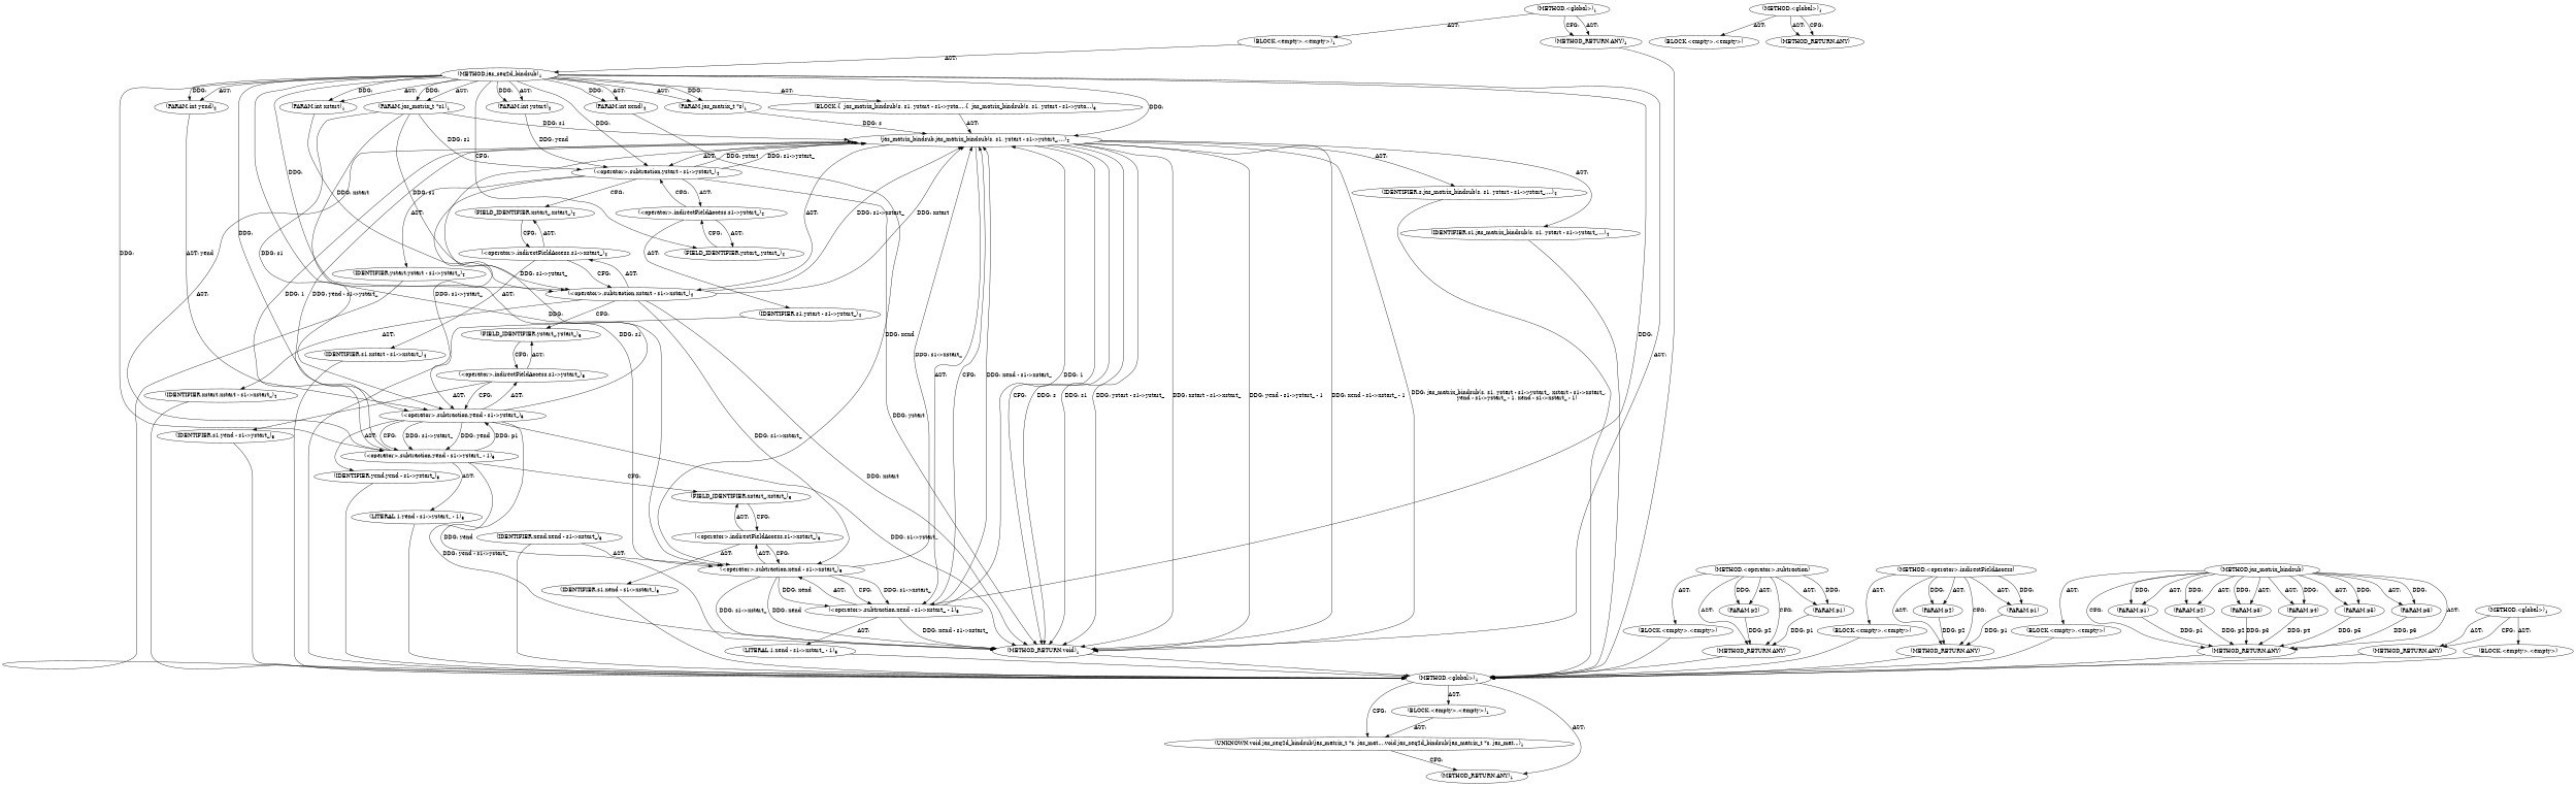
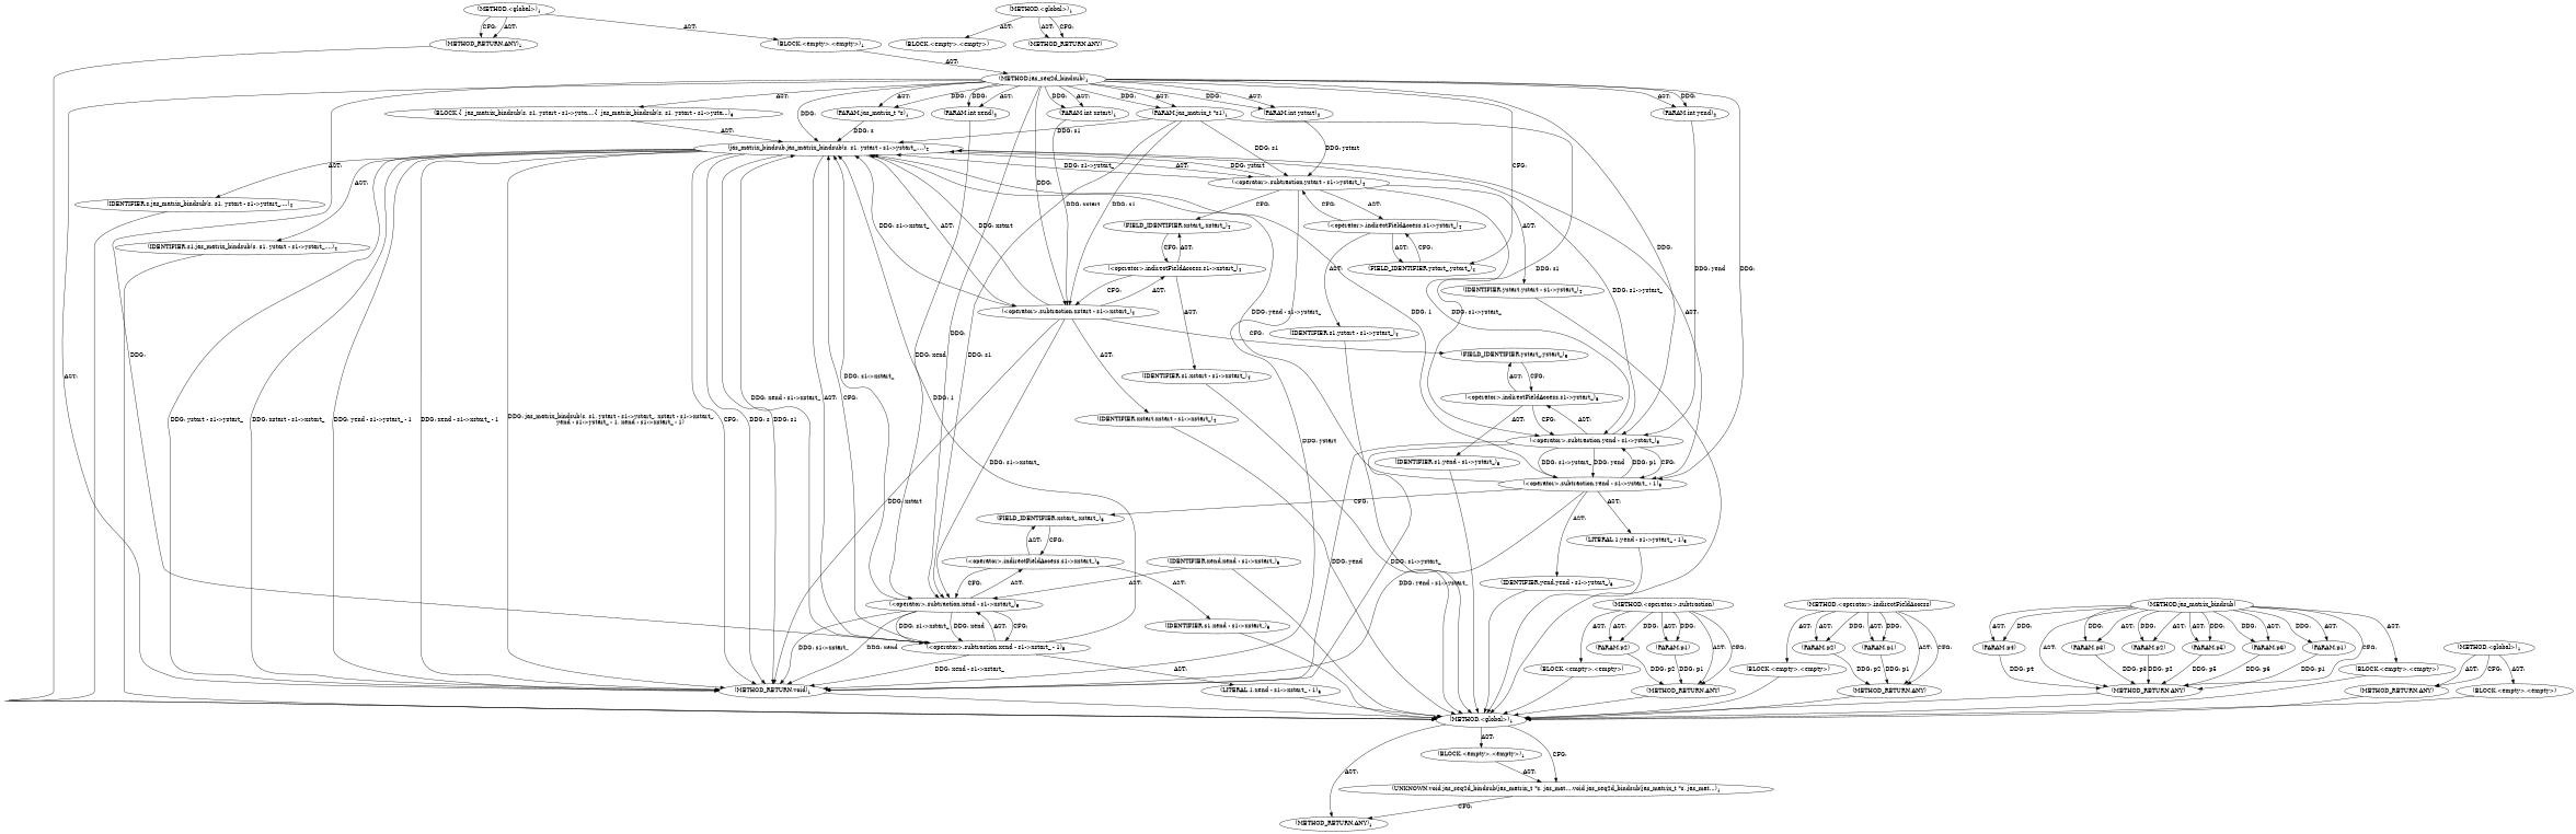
  digraph {
    n1 [label=<(METHOD,&lt;global&gt;)<SUB>1</SUB>>]
    n2 [label=<(BLOCK,&lt;empty&gt;,&lt;empty&gt;)<SUB>1</SUB>>]
    n3 [label=<(METHOD_RETURN,ANY)<SUB>1</SUB>>]
    n4 [label=<(METHOD,jas_seq2d_bindsub)<SUB>1</SUB>>]
    n5 [label=<(METHOD,&lt;global&gt;)<SUB>1</SUB>>]
    n6 [label=<(PARAM,jas_matrix_t *s)<SUB>1</SUB>>]
    n7 [label=<(PARAM,jas_matrix_t *s1)<SUB>1</SUB>>]
    n8 [label=<(PARAM,int xstart)<SUB>1</SUB>>]
    n9 [label=<(PARAM,int ystart)<SUB>2</SUB>>]
    n10 [label=<(PARAM,int xend)<SUB>2</SUB>>]
    n11 [label=<(PARAM,int yend)<SUB>2</SUB>>]
    n12 [label=<(BLOCK,{  	jas_matrix_bindsub(s, s1, ystart - s1-&gt;ysta...,{  	jas_matrix_bindsub(s, s1, ystart - s1-&gt;ysta...)<SUB>3</SUB>>]
    n13 [label=<(jas_matrix_bindsub,jas_matrix_bindsub(s, s1, ystart - s1-&gt;ystart_,...)<SUB>4</SUB>>]
    n14 [label=<(&lt;operator&gt;.subtraction,ystart - s1-&gt;ystart_)<SUB>4</SUB>>]
    n15 [label=<(FIELD_IDENTIFIER,ystart_,ystart_)<SUB>4</SUB>>]
    n16 [label=<(&lt;operator&gt;.subtraction,xstart - s1-&gt;xstart_)<SUB>4</SUB>>]
    n17 [label=<(&lt;operator&gt;.subtraction,yend - s1-&gt;ystart_ - 1)<SUB>5</SUB>>]
    n18 [label=<(&lt;operator&gt;.subtraction,yend - s1-&gt;ystart_)<SUB>5</SUB>>]
    n19 [label=<(&lt;operator&gt;.subtraction,xend - s1-&gt;xstart_ - 1)<SUB>5</SUB>>]
    n20 [label=<(&lt;operator&gt;.subtraction,xend - s1-&gt;xstart_)<SUB>5</SUB>>]
    n21 [label=<(METHOD_RETURN,void)<SUB>1</SUB>>]
    n22 [label=<(IDENTIFIER,s,jas_matrix_bindsub(s, s1, ystart - s1-&gt;ystart_,...)<SUB>4</SUB>>]
    n23 [label=<(IDENTIFIER,s1,jas_matrix_bindsub(s, s1, ystart - s1-&gt;ystart_,...)<SUB>4</SUB>>]
    n24 [label=<(IDENTIFIER,ystart,ystart - s1-&gt;ystart_)<SUB>4</SUB>>]
    n25 [label=<(&lt;operator&gt;.indirectFieldAccess,s1-&gt;ystart_)<SUB>4</SUB>>]
    n26 [label=<(FIELD_IDENTIFIER,xstart_,xstart_)<SUB>4</SUB>>]
    n27 [label=<(IDENTIFIER,xstart,xstart - s1-&gt;xstart_)<SUB>4</SUB>>]
    n28 [label=<(&lt;operator&gt;.indirectFieldAccess,s1-&gt;xstart_)<SUB>4</SUB>>]
    n29 [label=<(FIELD_IDENTIFIER,ystart_,ystart_)<SUB>5</SUB>>]
    n30 [label=<(LITERAL,1,yend - s1-&gt;ystart_ - 1)<SUB>5</SUB>>]
    n31 [label=<(FIELD_IDENTIFIER,xstart_,xstart_)<SUB>5</SUB>>]
    n32 [label=<(IDENTIFIER,yend,yend - s1-&gt;ystart_)<SUB>5</SUB>>]
    n33 [label=<(&lt;operator&gt;.indirectFieldAccess,s1-&gt;ystart_)<SUB>5</SUB>>]
    n34 [label=<(LITERAL,1,xend - s1-&gt;xstart_ - 1)<SUB>5</SUB>>]
    n35 [label=<(&lt;operator&gt;.indirectFieldAccess,s1-&gt;xstart_)<SUB>5</SUB>>]
    n36 [label=<(BLOCK,&lt;empty&gt;,&lt;empty&gt;)<SUB>1</SUB>>]
    n37 [label=<(UNKNOWN,void jas_seq2d_bindsub(jas_matrix_t *s, jas_mat...,void jas_seq2d_bindsub(jas_matrix_t *s, jas_mat...)<SUB>1</SUB>>]
    n38 [label=<(METHOD_RETURN,ANY)<SUB>1</SUB>>]
    n39 [label=<(IDENTIFIER,s1,ystart - s1-&gt;ystart_)<SUB>4</SUB>>]
    n40 [label=<(IDENTIFIER,s1,xstart - s1-&gt;xstart_)<SUB>4</SUB>>]
    n41 [label=<(IDENTIFIER,s1,yend - s1-&gt;ystart_)<SUB>5</SUB>>]
    n42 [label=<(IDENTIFIER,xend,xend - s1-&gt;xstart_)<SUB>5</SUB>>]
    n43 [label=<(IDENTIFIER,s1,xend - s1-&gt;xstart_)<SUB>5</SUB>>]
    n44 [label=<(METHOD,&lt;operator&gt;.subtraction)>]
    n45 [label=<(PARAM,p1)>]
    n46 [label=<(PARAM,p2)>]
    n47 [label=<(BLOCK,&lt;empty&gt;,&lt;empty&gt;)>]
    n48 [label=<(METHOD_RETURN,ANY)>]
    n49 [label=<(METHOD,&lt;operator&gt;.indirectFieldAccess)>]
    n50 [label=<(PARAM,p1)>]
    n51 [label=<(PARAM,p2)>]
    n52 [label=<(BLOCK,&lt;empty&gt;,&lt;empty&gt;)>]
    n53 [label=<(METHOD_RETURN,ANY)>]
    n54 [label=<(METHOD,jas_matrix_bindsub)>]
    n55 [label=<(PARAM,p1)>]
    n56 [label=<(PARAM,p2)>]
    n57 [label=<(PARAM,p3)>]
    n58 [label=<(PARAM,p4)>]
    n59 [label=<(PARAM,p5)>]
    n60 [label=<(PARAM,p6)>]
    n61 [label=<(BLOCK,&lt;empty&gt;,&lt;empty&gt;)>]
    n62 [label=<(METHOD_RETURN,ANY)>]
    n63 [label=<(METHOD,&lt;global&gt;)<SUB>1</SUB>>]
    n64 [label=<(BLOCK,&lt;empty&gt;,&lt;empty&gt;)>]
    n65 [label=<(METHOD_RETURN,ANY)>]
    n66 [label=<(METHOD,&lt;global&gt;)<SUB>1</SUB>>]
    n67 [label=<(BLOCK,&lt;empty&gt;,&lt;empty&gt;)>]
    n68 [label=<(METHOD_RETURN,ANY)>]
    n1 -> n2 [label="AST: "]
    n1 -> n3 [label="AST: "]
    n1 -> n3 [label="CFG: "]
    n2 -> n4 [label="AST: "]
    n3 -> n5
    n4 -> n6 [label="AST: "]
    n4 -> n6 [label="DDG: "]
    n4 -> n7 [label="AST: "]
    n4 -> n7 [label="DDG: "]
    n4 -> n8 [label="AST: "]
    n4 -> n8 [label="DDG: "]
    n4 -> n9 [label="AST: "]
    n4 -> n9 [label="DDG: "]
    n4 -> n10 [label="AST: "]
    n4 -> n10 [label="DDG: "]
    n4 -> n11 [label="AST: "]
    n4 -> n11 [label="DDG: "]
    n4 -> n12 [label="AST: "]
    n4 -> n13 [label="DDG: "]
-   n4 -> n14 [label="DDG: "]
    n4 -> n15 [label="CFG: "]
    n4 -> n16 [label="DDG: "]
    n4 -> n17 [label="DDG: "]
    n4 -> n18 [label="DDG: "]
    n4 -> n19 [label="DDG: "]
    n4 -> n20 [label="DDG: "]
    n4 -> n21 [label="AST: "]
    n5 -> n36 [label="AST: "]
    n5 -> n37 [label="CFG: "]
    n5 -> n38 [label="AST: "]
    n6 -> n13 [label="DDG: s"]
    n7 -> n13 [label="DDG: s1"]
    n7 -> n14 [label="DDG: s1"]
    n7 -> n16 [label="DDG: s1"]
    n7 -> n18 [label="DDG: s1"]
    n7 -> n20 [label="DDG: s1"]
    n8 -> n16 [label="DDG: xstart"]
-   n9 -> n14 [label="DDG: yend"]
+   n9 -> n14 [label="DDG: ystart"]
    n10 -> n20 [label="DDG: xend"]
-   n11 -> n18 [label="AST: yend"]
+   n11 -> n18 [label="DDG: yend"]
    n12 -> n13 [label="AST: "]
    n13 -> n14 [label="AST: "]
    n13 -> n16 [label="AST: "]
    n13 -> n17 [label="AST: "]
    n13 -> n19 [label="AST: "]
    n13 -> n21 [label="CFG: "]
    n13 -> n21 [label="DDG: s"]
    n13 -> n21 [label="DDG: s1"]
    n13 -> n21 [label="DDG: ystart - s1-&gt;ystart_"]
    n13 -> n21 [label="DDG: xstart - s1-&gt;xstart_"]
    n13 -> n21 [label="DDG: yend - s1-&gt;ystart_ - 1"]
    n13 -> n21 [label="DDG: xend - s1-&gt;xstart_ - 1"]
    n13 -> n21 [label="DDG: jas_matrix_bindsub(s, s1, ystart - s1-&gt;ystart_, xstart - s1-&gt;xstart_,\n 	  yend - s1-&gt;ystart_ - 1, xend - s1-&gt;xstart_ - 1)"]
    n13 -> n22 [label="AST: "]
    n13 -> n23 [label="AST: "]
    n14 -> n13 [label="DDG: ystart"]
    n14 -> n13 [label="DDG: s1-&gt;ystart_"]
    n14 -> n18 [label="DDG: s1-&gt;ystart_"]
    n14 -> n21 [label="DDG: ystart"]
    n14 -> n24 [label="AST: "]
    n14 -> n25 [label="AST: "]
    n14 -> n26 [label="CFG: "]
    n15 -> n25 [label="CFG: "]
    n16 -> n13 [label="DDG: xstart"]
    n16 -> n13 [label="DDG: s1-&gt;xstart_"]
    n16 -> n20 [label="DDG: s1-&gt;xstart_"]
    n16 -> n21 [label="DDG: xstart"]
    n16 -> n27 [label="AST: "]
    n16 -> n28 [label="AST: "]
    n16 -> n29 [label="CFG: "]
    n17 -> n13 [label="DDG: yend - s1-&gt;ystart_"]
    n17 -> n13 [label="DDG: 1"]
    n17 -> n18 [label="DDG: p1"]
    n17 -> n21 [label="DDG: yend - s1-&gt;ystart_"]
    n17 -> n30 [label="AST: "]
    n17 -> n31 [label="CFG: "]
    n18 -> n13 [label="DDG: s1-&gt;ystart_"]
    n18 -> n17 [label="CFG: "]
    n18 -> n17 [label="DDG: yend"]
    n18 -> n17 [label="DDG: s1-&gt;ystart_"]
    n18 -> n21 [label="DDG: yend"]
    n18 -> n21 [label="DDG: s1-&gt;ystart_"]
-   n18 -> n32 [label="AST: "]
+   n17 -> n32 [label="AST: "]
    n18 -> n33 [label="AST: "]
    n19 -> n13 [label="CFG: "]
    n19 -> n13 [label="DDG: xend - s1-&gt;xstart_"]
    n19 -> n13 [label="DDG: 1"]
    n19 -> n20 [label="AST: "]
    n19 -> n21 [label="DDG: xend - s1-&gt;xstart_"]
    n19 -> n34 [label="AST: "]
    n20 -> n13 [label="DDG: s1-&gt;xstart_"]
    n20 -> n19 [label="CFG: "]
    n20 -> n19 [label="DDG: xend"]
    n20 -> n19 [label="DDG: s1-&gt;xstart_"]
    n20 -> n21 [label="DDG: xend"]
    n20 -> n21 [label="DDG: s1-&gt;xstart_"]
    n20 -> n35 [label="AST: "]
    n21 -> n5
    n22 -> n5
    n23 -> n5
    n24 -> n5
    n25 -> n14 [label="CFG: "]
    n25 -> n15 [label="AST: "]
    n25 -> n39 [label="AST: "]
    n26 -> n28 [label="CFG: "]
    n27 -> n5
    n28 -> n16 [label="CFG: "]
    n28 -> n26 [label="AST: "]
    n28 -> n40 [label="AST: "]
    n29 -> n33 [label="CFG: "]
    n30 -> n5
    n31 -> n35 [label="CFG: "]
    n32 -> n5
    n33 -> n18 [label="CFG: "]
    n33 -> n29 [label="AST: "]
    n33 -> n41 [label="AST: "]
    n34 -> n5
    n35 -> n20 [label="CFG: "]
    n35 -> n31 [label="AST: "]
    n35 -> n43 [label="AST: "]
    n36 -> n37 [label="AST: "]
    n37 -> n38 [label="CFG: "]
    n39 -> n5
    n40 -> n5
    n41 -> n5
    n42 -> n5
    n42 -> n20 [label="AST: "]
    n43 -> n5
    n44 -> n45 [label="AST: "]
    n44 -> n45 [label="DDG: "]
    n44 -> n46 [label="AST: "]
    n44 -> n46 [label="DDG: "]
    n44 -> n47 [label="AST: "]
    n44 -> n48 [label="AST: "]
    n44 -> n48 [label="CFG: "]
    n45 -> n48 [label="DDG: p1"]
    n46 -> n48 [label="DDG: p2"]
    n47 -> n5
    n48 -> n5
    n49 -> n50 [label="AST: "]
    n49 -> n50 [label="DDG: "]
    n49 -> n51 [label="AST: "]
    n49 -> n51 [label="DDG: "]
    n49 -> n52 [label="AST: "]
    n49 -> n53 [label="AST: "]
    n49 -> n53 [label="CFG: "]
    n50 -> n53 [label="DDG: p1"]
    n51 -> n53 [label="DDG: p2"]
    n52 -> n5
    n53 -> n5
    n54 -> n55 [label="AST: "]
    n54 -> n55 [label="DDG: "]
    n54 -> n56 [label="AST: "]
    n54 -> n56 [label="DDG: "]
    n54 -> n57 [label="AST: "]
    n54 -> n57 [label="DDG: "]
    n54 -> n58 [label="AST: "]
    n54 -> n58 [label="DDG: "]
    n54 -> n59 [label="AST: "]
    n54 -> n59 [label="DDG: "]
    n54 -> n60 [label="AST: "]
    n54 -> n60 [label="DDG: "]
    n54 -> n61 [label="AST: "]
    n54 -> n62 [label="AST: "]
    n54 -> n62 [label="CFG: "]
    n55 -> n62 [label="DDG: p1"]
    n56 -> n62 [label="DDG: p2"]
    n57 -> n62 [label="DDG: p3"]
    n58 -> n62 [label="DDG: p4"]
    n59 -> n62 [label="DDG: p5"]
    n60 -> n62 [label="DDG: p6"]
    n61 -> n5
    n62 -> n5
    n63 -> n64 [label="AST: "]
    n63 -> n65 [label="AST: "]
    n63 -> n65 [label="CFG: "]
    n64 -> n5
    n65 -> n5
    n66 -> n67 [label="AST: "]
    n66 -> n68 [label="AST: "]
    n66 -> n68 [label="CFG: "]
  }
